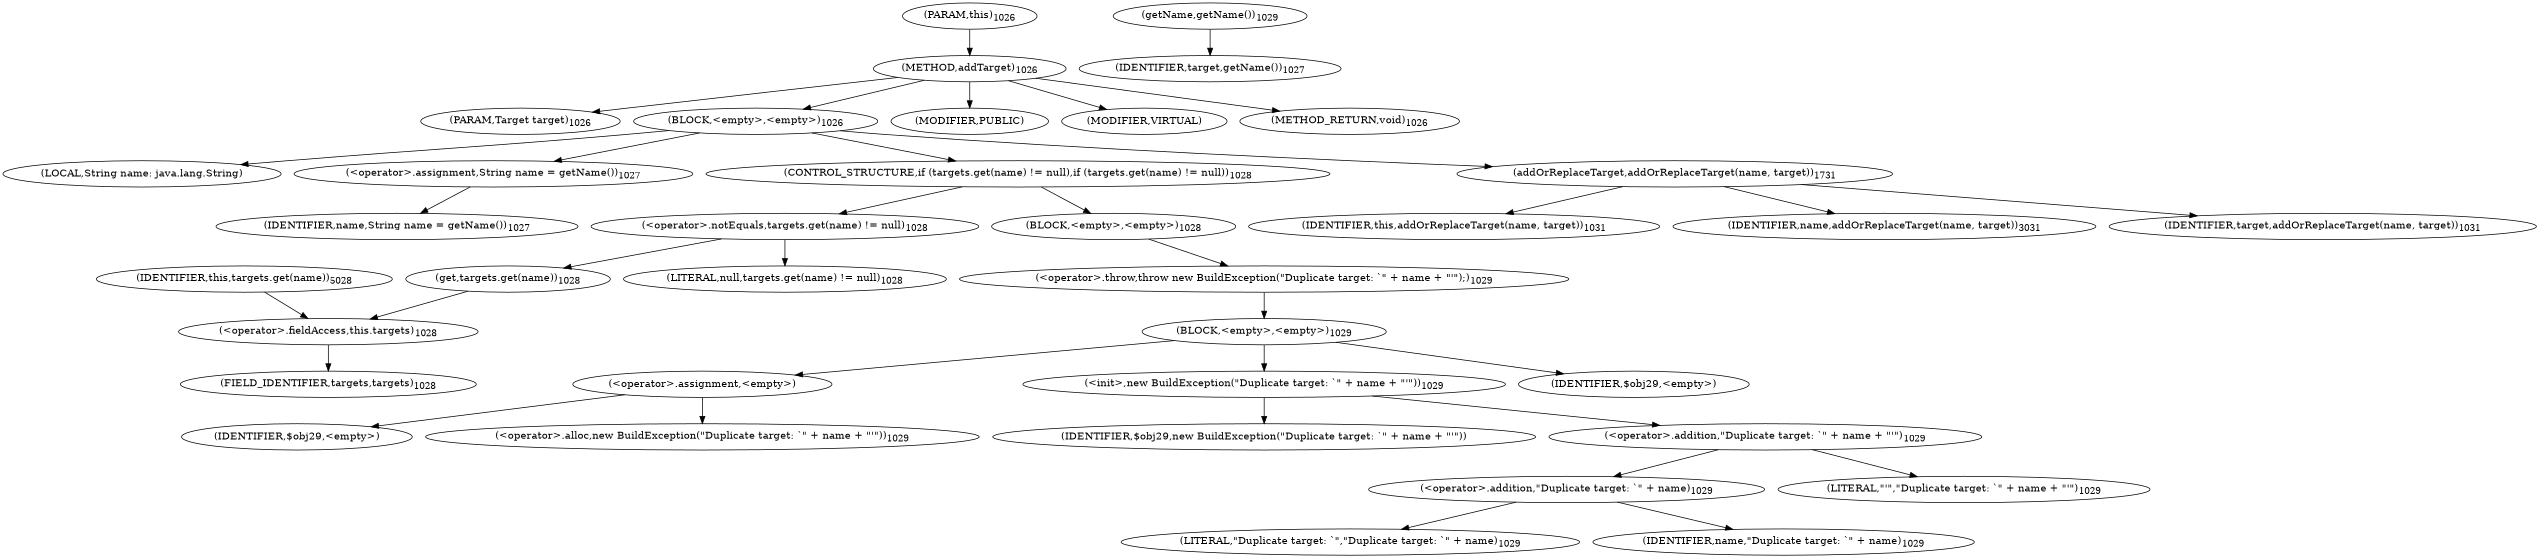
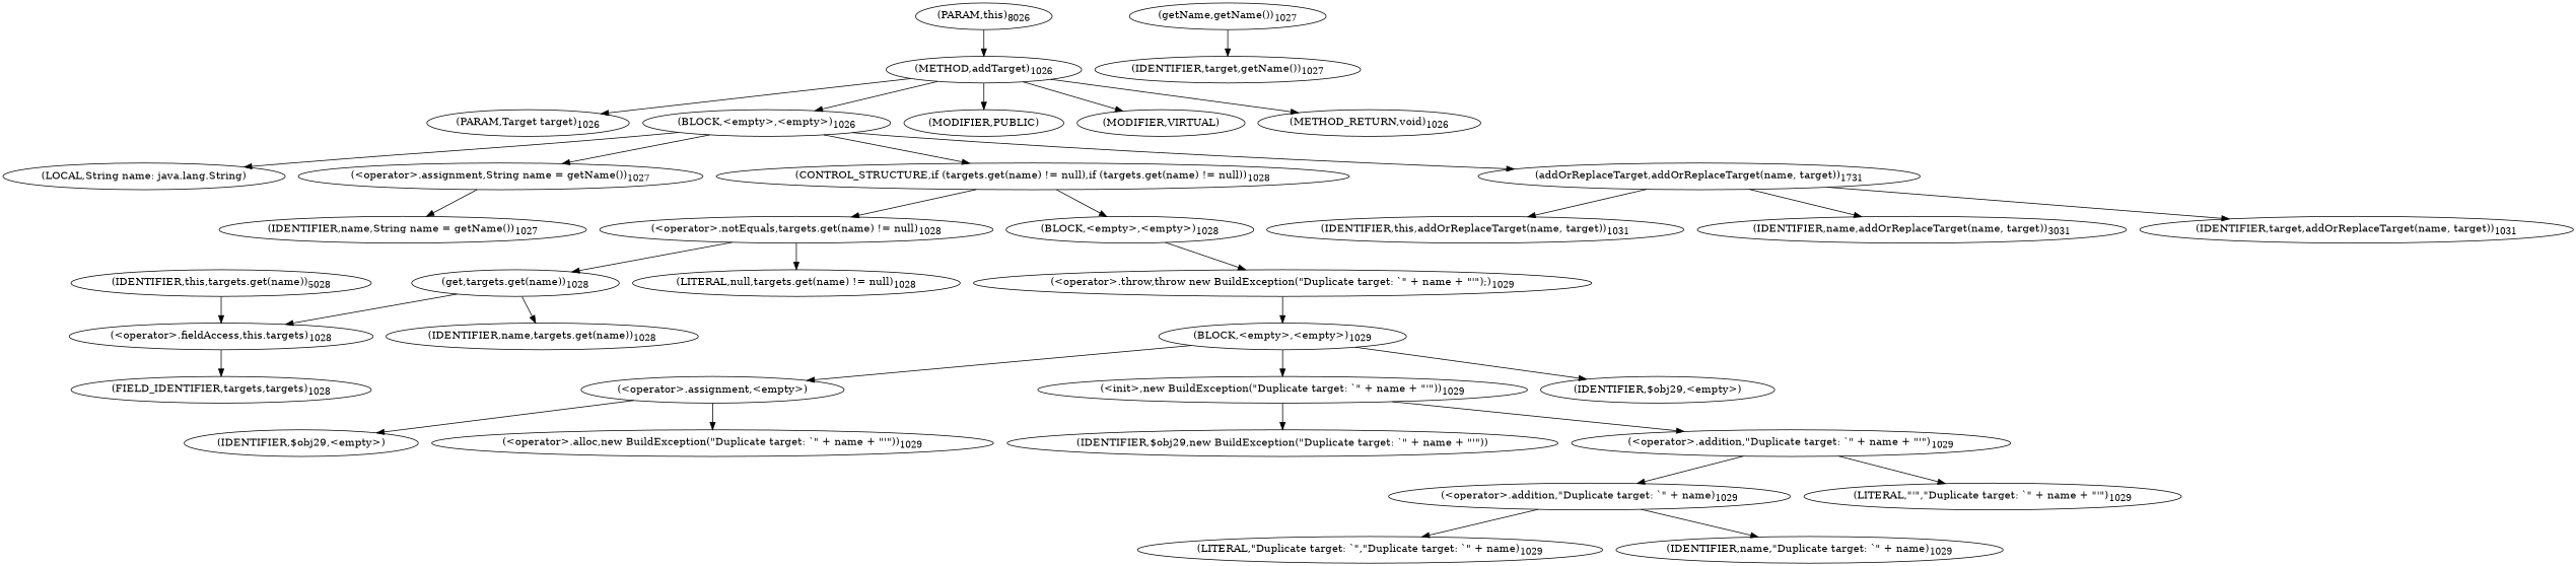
  digraph {
    n1 [label=<(METHOD,addTarget)<SUB>1026</SUB>>]
    n2 [label=<(PARAM,Target target)<SUB>1026</SUB>>]
    n3 [label=<(BLOCK,&lt;empty&gt;,&lt;empty&gt;)<SUB>1026</SUB>>]
    n4 [label=<(MODIFIER,PUBLIC)>]
    n5 [label=<(MODIFIER,VIRTUAL)>]
    n6 [label=<(METHOD_RETURN,void)<SUB>1026</SUB>>]
-   n7 [label=<(PARAM,this)<SUB>1026</SUB>>]
+   n7 [label=<(PARAM,this)<SUB>8026</SUB>>]
    n8 [label=<(LOCAL,String name: java.lang.String)>]
    n9 [label=<(&lt;operator&gt;.assignment,String name = getName())<SUB>1027</SUB>>]
    n10 [label=<(CONTROL_STRUCTURE,if (targets.get(name) != null),if (targets.get(name) != null))<SUB>1028</SUB>>]
    n11 [label=<(addOrReplaceTarget,addOrReplaceTarget(name, target))<SUB>1731</SUB>>]
    n12 [label=<(IDENTIFIER,name,String name = getName())<SUB>1027</SUB>>]
    n13 [label=<(&lt;operator&gt;.notEquals,targets.get(name) != null)<SUB>1028</SUB>>]
    n14 [label=<(BLOCK,&lt;empty&gt;,&lt;empty&gt;)<SUB>1028</SUB>>]
    n15 [label=<(IDENTIFIER,this,addOrReplaceTarget(name, target))<SUB>1031</SUB>>]
    n16 [label=<(IDENTIFIER,name,addOrReplaceTarget(name, target))<SUB>3031</SUB>>]
    n17 [label=<(IDENTIFIER,target,addOrReplaceTarget(name, target))<SUB>1031</SUB>>]
-   n18 [label=<(getName,getName())<SUB>1029</SUB>>]
+   n18 [label=<(getName,getName())<SUB>1027</SUB>>]
    n19 [label=<(IDENTIFIER,target,getName())<SUB>1027</SUB>>]
    n20 [label=<(get,targets.get(name))<SUB>1028</SUB>>]
    n21 [label=<(LITERAL,null,targets.get(name) != null)<SUB>1028</SUB>>]
    n22 [label=<(&lt;operator&gt;.throw,throw new BuildException(&quot;Duplicate target: `&quot; + name + &quot;'&quot;);)<SUB>1029</SUB>>]
    n23 [label=<(&lt;operator&gt;.fieldAccess,this.targets)<SUB>1028</SUB>>]
+   n24 [label=<(IDENTIFIER,name,targets.get(name))<SUB>1028</SUB>>]
    n25 [label=<(FIELD_IDENTIFIER,targets,targets)<SUB>1028</SUB>>]
    n26 [label=<(IDENTIFIER,this,targets.get(name))<SUB>5028</SUB>>]
    n27 [label=<(BLOCK,&lt;empty&gt;,&lt;empty&gt;)<SUB>1029</SUB>>]
    n28 [label=<(&lt;operator&gt;.assignment,&lt;empty&gt;)>]
    n29 [label=<(&lt;init&gt;,new BuildException(&quot;Duplicate target: `&quot; + name + &quot;'&quot;))<SUB>1029</SUB>>]
    n30 [label=<(IDENTIFIER,$obj29,&lt;empty&gt;)>]
    n31 [label=<(IDENTIFIER,$obj29,&lt;empty&gt;)>]
    n32 [label=<(&lt;operator&gt;.alloc,new BuildException(&quot;Duplicate target: `&quot; + name + &quot;'&quot;))<SUB>1029</SUB>>]
    n33 [label=<(IDENTIFIER,$obj29,new BuildException(&quot;Duplicate target: `&quot; + name + &quot;'&quot;))>]
    n34 [label=<(&lt;operator&gt;.addition,&quot;Duplicate target: `&quot; + name + &quot;'&quot;)<SUB>1029</SUB>>]
    n35 [label=<(&lt;operator&gt;.addition,&quot;Duplicate target: `&quot; + name)<SUB>1029</SUB>>]
    n36 [label=<(LITERAL,&quot;'&quot;,&quot;Duplicate target: `&quot; + name + &quot;'&quot;)<SUB>1029</SUB>>]
    n37 [label=<(LITERAL,&quot;Duplicate target: `&quot;,&quot;Duplicate target: `&quot; + name)<SUB>1029</SUB>>]
    n38 [label=<(IDENTIFIER,name,&quot;Duplicate target: `&quot; + name)<SUB>1029</SUB>>]
    n1 -> n2
    n1 -> n3
    n1 -> n4
    n1 -> n5
    n1 -> n6
    n3 -> n8
    n3 -> n9
    n3 -> n10
    n3 -> n11
    n7 -> n1
    n9 -> n12
    n10 -> n13
    n10 -> n14
    n11 -> n15
    n11 -> n16
    n11 -> n17
    n13 -> n20
    n13 -> n21
    n14 -> n22
    n18 -> n19
    n20 -> n23
+   n20 -> n24
    n22 -> n27
    n23 -> n25
    n26 -> n23
    n27 -> n28
    n27 -> n29
    n27 -> n30
    n28 -> n31
    n28 -> n32
    n29 -> n33
    n29 -> n34
    n34 -> n35
    n34 -> n36
    n35 -> n37
    n35 -> n38
  }
